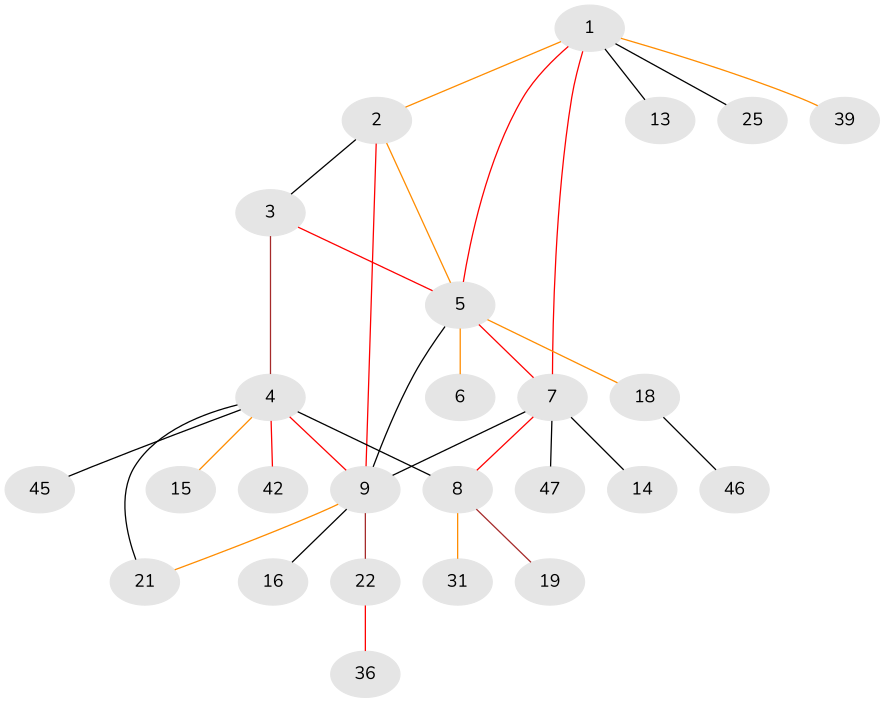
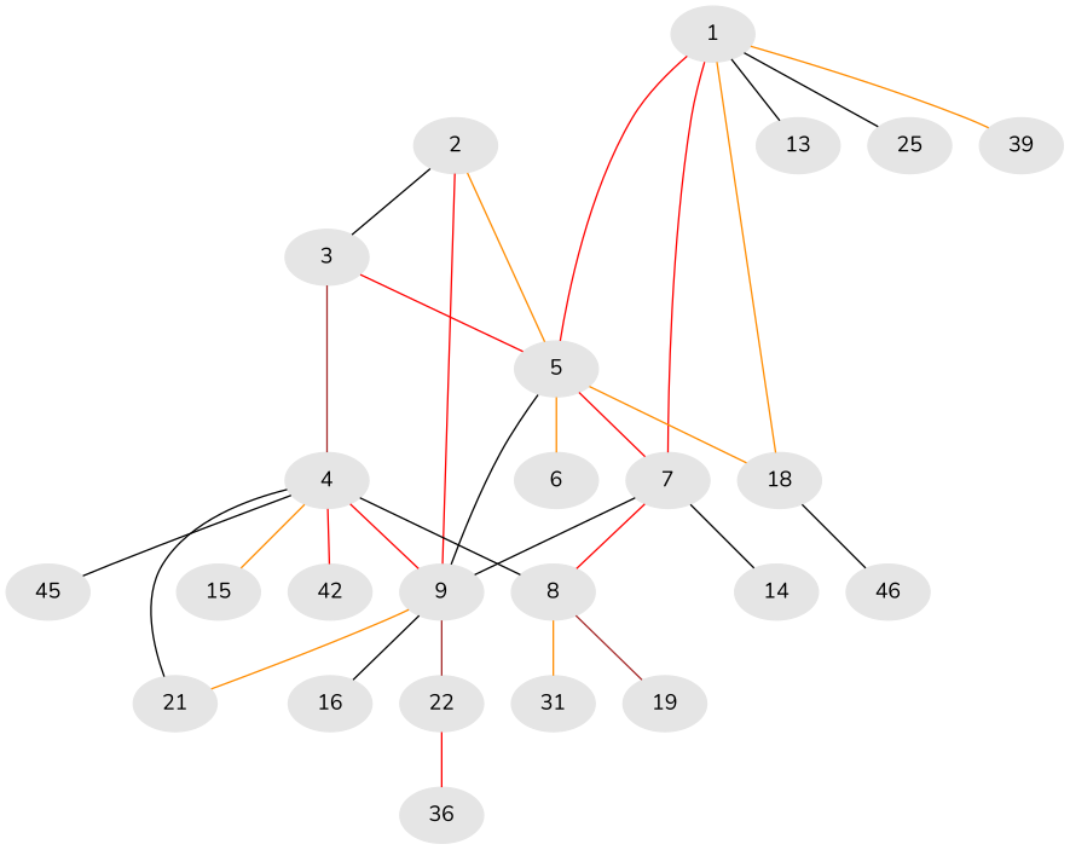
  graph {
    fontname=Nunito
    node [color=gray90 fontname=Nunito style=filled]
    edge [color=black fontname=Nunito]
    1 [super="+37"]
    2
    5 [super="+29+26+28+38"]
    7
    13 [super="+40"]
    25
    39
    3
    9 [super="+10+17"]
    6
    18 [super="+20"]
    8 [super="+11"]
    14
-   47
    4 [super="+12"]
    21 [super="+23+33"]
    16 [super="+32"]
    22 [super="+27"]
    15 [super="+50+34"]
    42
    45
    19
    31 [super="+44"]
    46
    36 [super="+43"]
-   1 -- 2 [color=darkorange]
+   1 -- 18 [color=darkorange]
    1 -- 5 [color=red]
    1 -- 7 [color=red]
    1 -- 13
    1 -- 25
    1 -- 39 [color=darkorange]
    2 -- 5 [color=darkorange]
    2 -- 3
    2 -- 9 [color=red]
    5 -- 7 [color=red]
    5 -- 9
    5 -- 6 [color=darkorange]
    5 -- 18 [color=darkorange]
    7 -- 9
    7 -- 8 [color=red]
    7 -- 14
-   7 -- 47
    3 -- 5 [color=red]
    3 -- 4 [color=brown]
    9 -- 21 [color=darkorange]
    9 -- 16
    9 -- 22 [color=brown]
    18 -- 46
    8 -- 19 [color=brown]
    8 -- 31 [color=darkorange]
    4 -- 9 [color=red weight=2]
    4 -- 8
    4 -- 21
    4 -- 15 [color=darkorange]
    4 -- 42 [color=red]
    4 -- 45
    22 -- 36 [color=red]
  }
